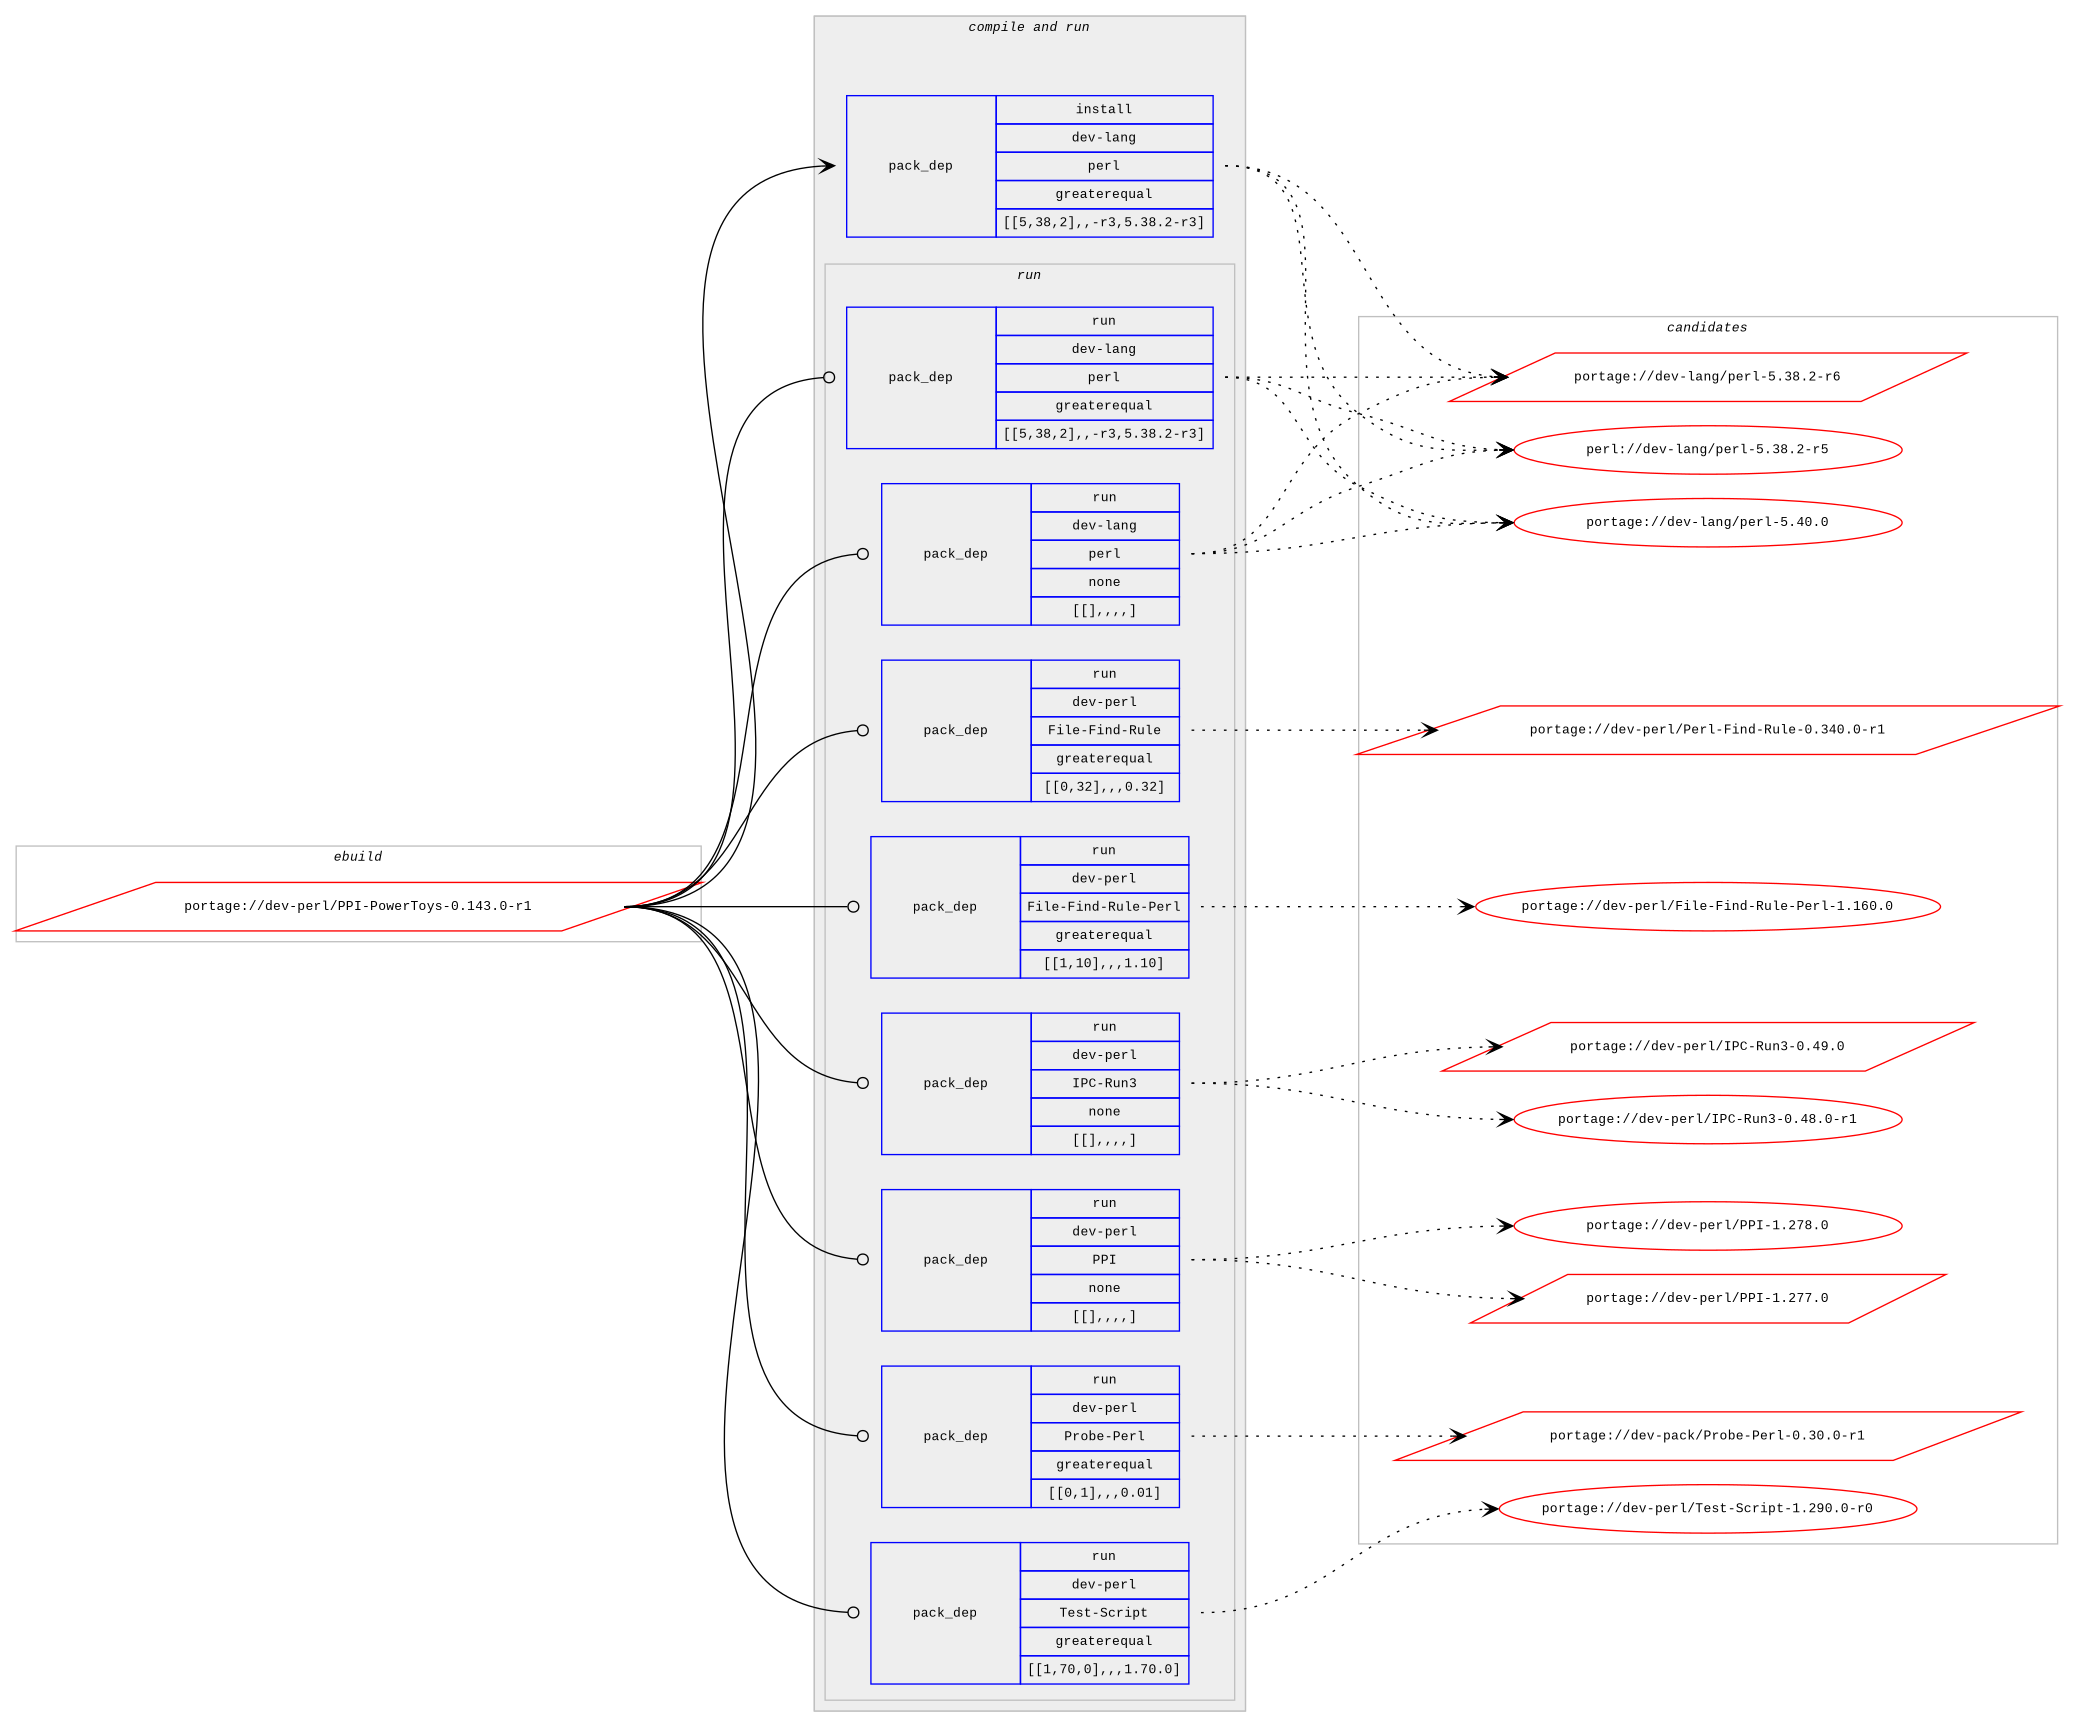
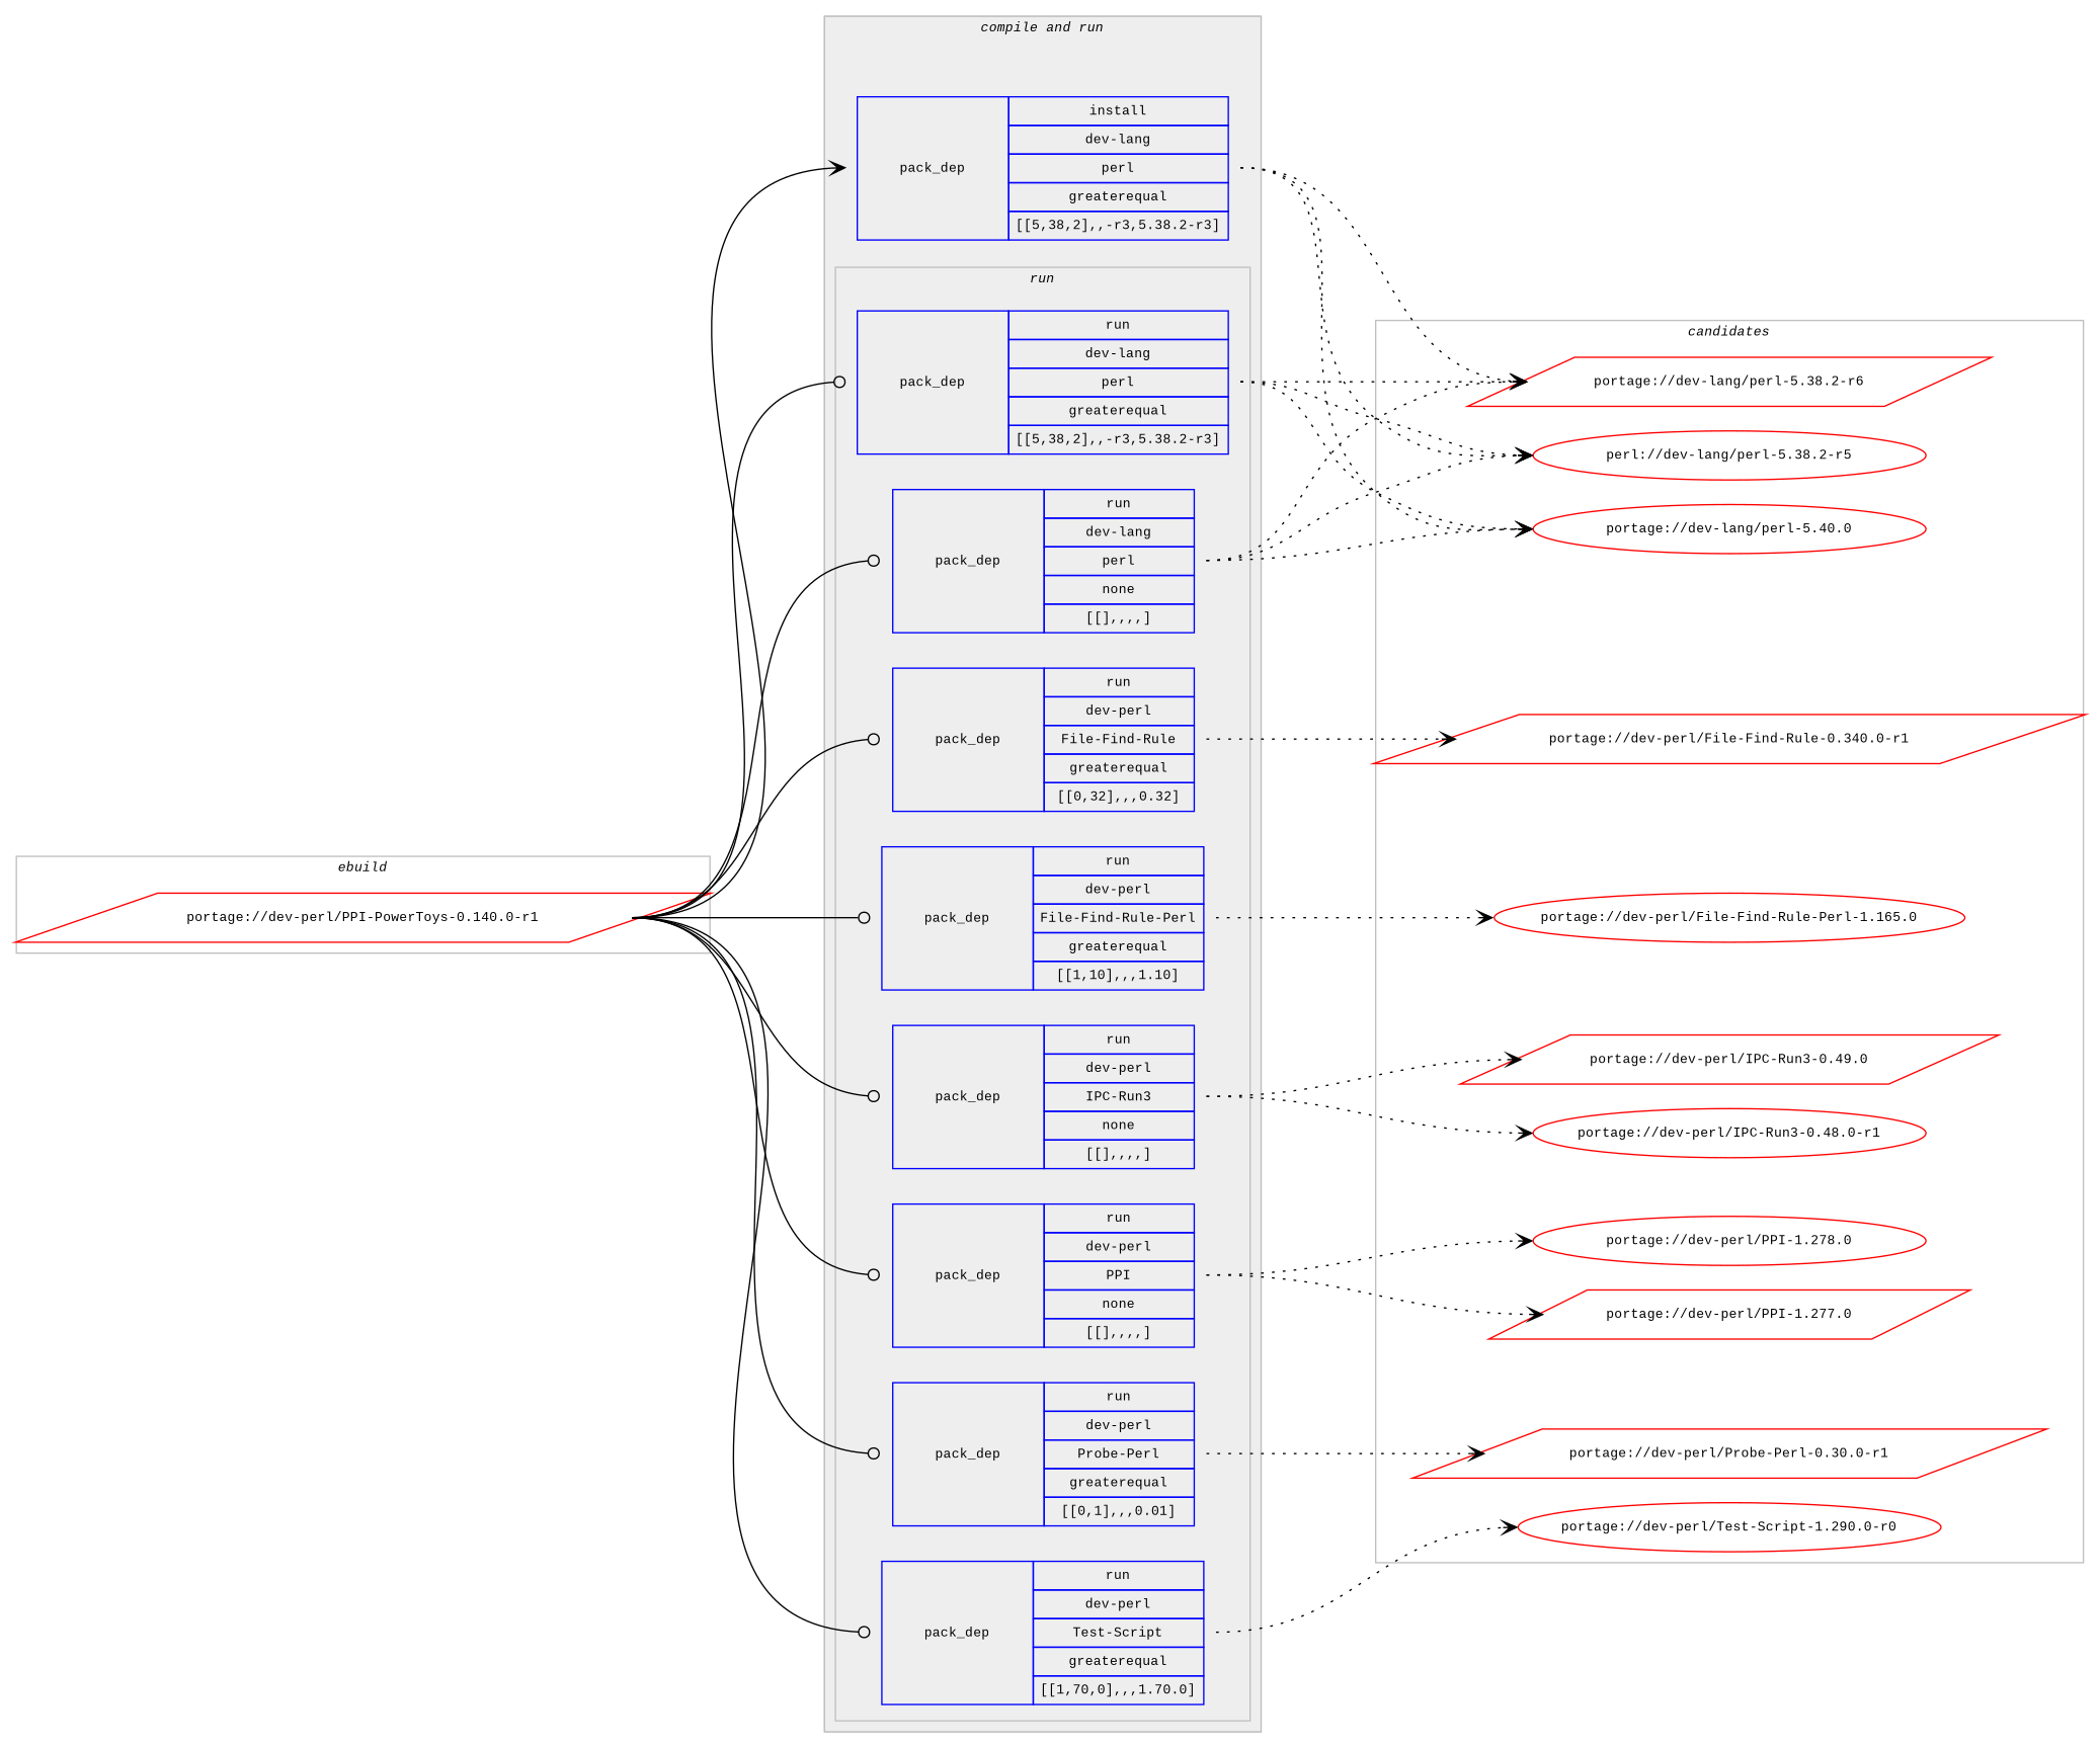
  digraph {
    compound=true
    concentrate=true
    fontname="Liberation Mono"
    fontsize=10
    newrank=true
    rankdir=LR
    ranksep=1.5
    node [color=red fontname="Liberation Mono" fontsize=10 shape=none]
    edge [arrowhead=vee fontname="Liberation Mono" headport=w style=dotted tailport=e weight=100]
-   n1 [label="portage://dev-perl/PPI-PowerToys-0.143.0-r1" shape=parallelogram width=4]
+   n1 [label="portage://dev-perl/PPI-PowerToys-0.140.0-r1" shape=parallelogram width=4]
    n2 [color=blue label=<<TABLE BORDER="0" CELLBORDER="1" CELLSPACING="0" CELLPADDING="4" WIDTH="220"><TR><TD ROWSPAN="6" CELLPADDING="30">pack_dep</TD></TR><TR><TD WIDTH="110">install</TD></TR><TR><TD>dev-lang</TD></TR><TR><TD>perl</TD></TR><TR><TD>greaterequal</TD></TR><TR><TD>[[5,38,2],,-r3,5.38.2-r3]</TD></TR></TABLE>>]
    n3 [color=blue label=<<TABLE BORDER="0" CELLBORDER="1" CELLSPACING="0" CELLPADDING="4" WIDTH="220"><TR><TD ROWSPAN="6" CELLPADDING="30">pack_dep</TD></TR><TR><TD WIDTH="110">run</TD></TR><TR><TD>dev-lang</TD></TR><TR><TD>perl</TD></TR><TR><TD>greaterequal</TD></TR><TR><TD>[[5,38,2],,-r3,5.38.2-r3]</TD></TR></TABLE>>]
    n4 [color=blue label=<<TABLE BORDER="0" CELLBORDER="1" CELLSPACING="0" CELLPADDING="4" WIDTH="220"><TR><TD ROWSPAN="6" CELLPADDING="30">pack_dep</TD></TR><TR><TD WIDTH="110">run</TD></TR><TR><TD>dev-lang</TD></TR><TR><TD>perl</TD></TR><TR><TD>none</TD></TR><TR><TD>[[],,,,]</TD></TR></TABLE>>]
    n5 [color=blue label=<<TABLE BORDER="0" CELLBORDER="1" CELLSPACING="0" CELLPADDING="4" WIDTH="220"><TR><TD ROWSPAN="6" CELLPADDING="30">pack_dep</TD></TR><TR><TD WIDTH="110">run</TD></TR><TR><TD>dev-perl</TD></TR><TR><TD>File-Find-Rule</TD></TR><TR><TD>greaterequal</TD></TR><TR><TD>[[0,32],,,0.32]</TD></TR></TABLE>>]
    n6 [color=blue label=<<TABLE BORDER="0" CELLBORDER="1" CELLSPACING="0" CELLPADDING="4" WIDTH="220"><TR><TD ROWSPAN="6" CELLPADDING="30">pack_dep</TD></TR><TR><TD WIDTH="110">run</TD></TR><TR><TD>dev-perl</TD></TR><TR><TD>File-Find-Rule-Perl</TD></TR><TR><TD>greaterequal</TD></TR><TR><TD>[[1,10],,,1.10]</TD></TR></TABLE>>]
    n7 [color=blue label=<<TABLE BORDER="0" CELLBORDER="1" CELLSPACING="0" CELLPADDING="4" WIDTH="220"><TR><TD ROWSPAN="6" CELLPADDING="30">pack_dep</TD></TR><TR><TD WIDTH="110">run</TD></TR><TR><TD>dev-perl</TD></TR><TR><TD>IPC-Run3</TD></TR><TR><TD>none</TD></TR><TR><TD>[[],,,,]</TD></TR></TABLE>>]
    n8 [color=blue label=<<TABLE BORDER="0" CELLBORDER="1" CELLSPACING="0" CELLPADDING="4" WIDTH="220"><TR><TD ROWSPAN="6" CELLPADDING="30">pack_dep</TD></TR><TR><TD WIDTH="110">run</TD></TR><TR><TD>dev-perl</TD></TR><TR><TD>PPI</TD></TR><TR><TD>none</TD></TR><TR><TD>[[],,,,]</TD></TR></TABLE>>]
    n9 [color=blue label=<<TABLE BORDER="0" CELLBORDER="1" CELLSPACING="0" CELLPADDING="4" WIDTH="220"><TR><TD ROWSPAN="6" CELLPADDING="30">pack_dep</TD></TR><TR><TD WIDTH="110">run</TD></TR><TR><TD>dev-perl</TD></TR><TR><TD>Probe-Perl</TD></TR><TR><TD>greaterequal</TD></TR><TR><TD>[[0,1],,,0.01]</TD></TR></TABLE>>]
    n10 [color=blue label=<<TABLE BORDER="0" CELLBORDER="1" CELLSPACING="0" CELLPADDING="4" WIDTH="220"><TR><TD ROWSPAN="6" CELLPADDING="30">pack_dep</TD></TR><TR><TD WIDTH="110">run</TD></TR><TR><TD>dev-perl</TD></TR><TR><TD>Test-Script</TD></TR><TR><TD>greaterequal</TD></TR><TR><TD>[[1,70,0],,,1.70.0]</TD></TR></TABLE>>]
    n11 [label="portage://dev-lang/perl-5.40.0" shape=ellipse width=4]
    n12 [label="portage://dev-lang/perl-5.38.2-r6" shape=parallelogram width=4]
    n13 [label="perl://dev-lang/perl-5.38.2-r5" shape=ellipse width=4]
-   n14 [label="portage://dev-perl/Perl-Find-Rule-0.340.0-r1" shape=parallelogram width=4]
-   n15 [label="portage://dev-perl/File-Find-Rule-Perl-1.160.0" shape=ellipse width=4]
+   n14 [label="portage://dev-perl/File-Find-Rule-0.340.0-r1" shape=parallelogram width=4]
+   n15 [label="portage://dev-perl/File-Find-Rule-Perl-1.165.0" shape=ellipse width=4]
    n16 [label="portage://dev-perl/IPC-Run3-0.49.0" shape=parallelogram width=4]
    n17 [label="portage://dev-perl/IPC-Run3-0.48.0-r1" shape=ellipse width=4]
    n18 [label="portage://dev-perl/PPI-1.278.0" shape=ellipse width=4]
    n19 [label="portage://dev-perl/PPI-1.277.0" shape=parallelogram width=4]
-   n20 [label="portage://dev-pack/Probe-Perl-0.30.0-r1" shape=parallelogram width=4]
+   n20 [label="portage://dev-perl/Probe-Perl-0.30.0-r1" shape=parallelogram width=4]
    n21 [label="portage://dev-perl/Test-Script-1.290.0-r0" shape=ellipse width=4]
    subgraph cluster_1 {
      color=gray
      label=<<i>ebuild</i>>
      n1
    }
    subgraph cluster_2 {
      color=gray
      label=<<i>dependencies</i>>
      subgraph cluster_3 {
        color=gray
        fillcolor="#eeeeee"
        label=<<i>compile</i>>
        style=filled
        subgraph sub_4 {
          color=gray
          fillcolor="#eeeeee"
          label=<<i>compile</i>>
          style=filled
          n2
        }
      }
      subgraph cluster_5 {
        color=gray
        fillcolor="#eeeeee"
        label=<<i>compile and run</i>>
        style=filled
      }
      subgraph cluster_6 {
        color=gray
        fillcolor="#eeeeee"
        label=<<i>run</i>>
        style=filled
        subgraph sub_7 {
          color=gray
          fillcolor="#eeeeee"
          label=<<i>run</i>>
          style=filled
          n3
        }
        subgraph sub_8 {
          color=gray
          fillcolor="#eeeeee"
          label=<<i>run</i>>
          style=filled
          n4
        }
        subgraph sub_9 {
          color=gray
          fillcolor="#eeeeee"
          label=<<i>run</i>>
          style=filled
          n5
        }
        subgraph sub_10 {
          color=gray
          fillcolor="#eeeeee"
          label=<<i>run</i>>
          style=filled
          n6
        }
        subgraph sub_11 {
          color=gray
          fillcolor="#eeeeee"
          label=<<i>run</i>>
          style=filled
          n7
        }
        subgraph sub_12 {
          color=gray
          fillcolor="#eeeeee"
          label=<<i>run</i>>
          style=filled
          n8
        }
        subgraph sub_13 {
          color=gray
          fillcolor="#eeeeee"
          label=<<i>run</i>>
          style=filled
          n9
        }
        subgraph sub_14 {
          color=gray
          fillcolor="#eeeeee"
          label=<<i>run</i>>
          style=filled
          n10
        }
      }
    }
    subgraph cluster_15 {
      color=gray
      label=<<i>candidates</i>>
      rank=same
      subgraph sub_16 {
        color=black
        label=<<i>candidates</i>>
        nodesep=1
        rank=same
        n11
        n12
        n13
      }
      subgraph sub_17 {
        color=black
        label=<<i>candidates</i>>
        nodesep=1
        rank=same
        n11
        n12
        n13
      }
      subgraph sub_18 {
        color=black
        label=<<i>candidates</i>>
        nodesep=1
        rank=same
        n11
        n12
        n13
      }
      subgraph sub_19 {
        color=black
        label=<<i>candidates</i>>
        nodesep=1
        rank=same
        n14
      }
      subgraph sub_20 {
        color=black
        label=<<i>candidates</i>>
        nodesep=1
        rank=same
        n15
      }
      subgraph sub_21 {
        color=black
        label=<<i>candidates</i>>
        nodesep=1
        rank=same
        n16
        n17
      }
      subgraph sub_22 {
        color=black
        label=<<i>candidates</i>>
        nodesep=1
        rank=same
        n18
        n19
      }
      subgraph sub_23 {
        color=black
        label=<<i>candidates</i>>
        nodesep=1
        rank=same
        n20
      }
      subgraph sub_24 {
        color=black
        label=<<i>candidates</i>>
        nodesep=1
        rank=same
        n21
      }
    }
    n1 -> n2 [style=solid weight=20]
    n1 -> n3 [arrowhead=odot style=solid weight=20]
    n1 -> n4 [arrowhead=odot style=solid weight=20]
    n1 -> n5 [arrowhead=odot style=solid weight=20]
    n1 -> n6 [arrowhead=odot style=solid weight=20]
    n1 -> n7 [arrowhead=odot style=solid weight=20]
    n1 -> n8 [arrowhead=odot style=solid weight=20]
    n1 -> n9 [arrowhead=odot style=solid weight=20]
    n1 -> n10 [arrowhead=odot style=solid weight=20]
    n2 -> n11
    n2 -> n12
    n2 -> n13
    n3 -> n11
    n3 -> n12
    n3 -> n13
    n4 -> n11
    n4 -> n12
    n4 -> n13
    n5 -> n14
    n6 -> n15
    n7 -> n16
    n7 -> n17
    n8 -> n18
    n8 -> n19
    n9 -> n20
    n10 -> n21
  }
